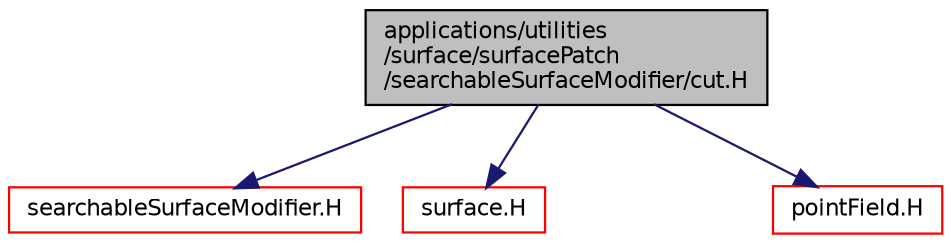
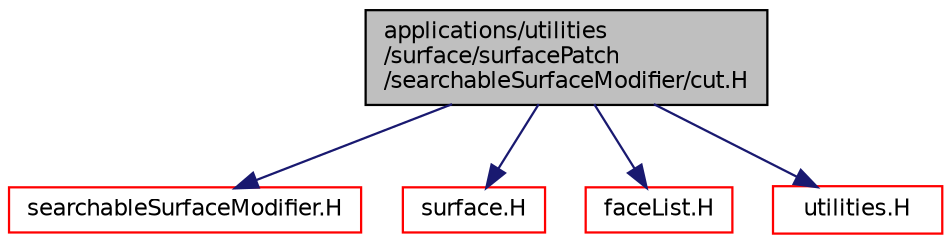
  digraph {
    node [color=red fontname=Helvetica fontsize=10 shape=record]
    edge [color=midnightblue fontname=Helvetica fontsize=10 labelfontname=Helvetica labelfontsize=10 style=solid]
    n1 [color=black fillcolor=grey75 fontcolor=black height=0.2 label="applications/utilities\l/surface/surfacePatch\l/searchableSurfaceModifier/cut.H" style=filled width=0.4]
    n2 [height=0.2 label="searchableSurfaceModifier.H" width=0.4]
    n3 [height=0.2 label="surface.H" width=0.4]
-   n5 [height=0.2 label="pointField.H" width=0.4]
+   n4 [height=0.2 label="faceList.H" width=0.4]
+   n5 [height=0.2 label="utilities.H" width=0.4]
    n1 -> n2
    n1 -> n3
+   n1 -> n4
    n1 -> n5
  }
